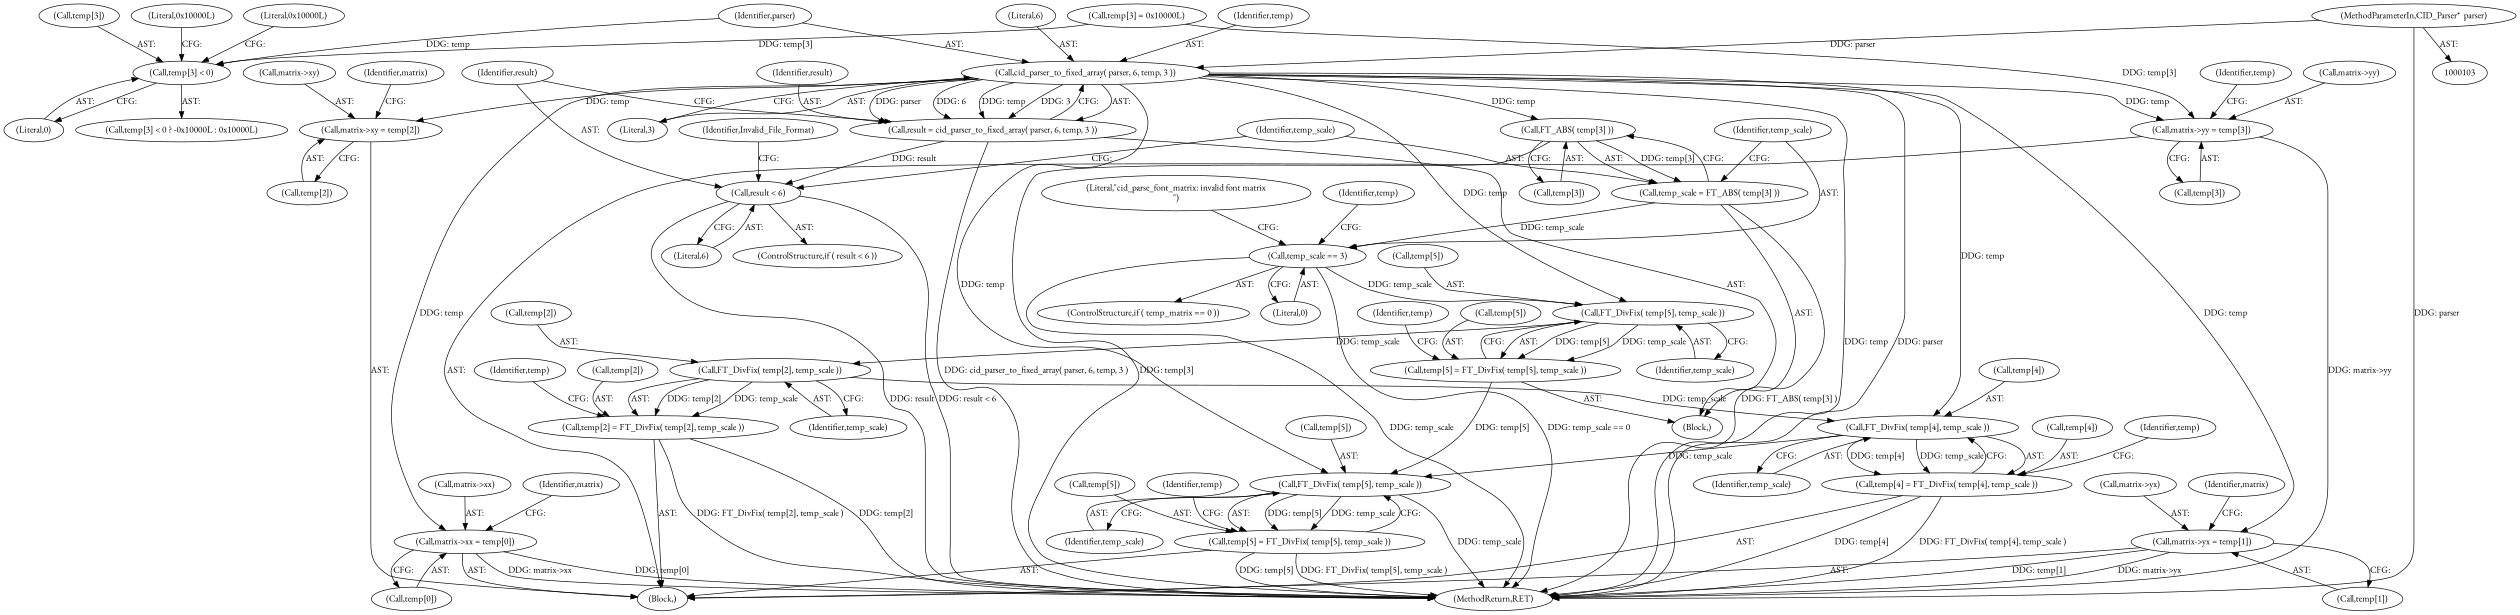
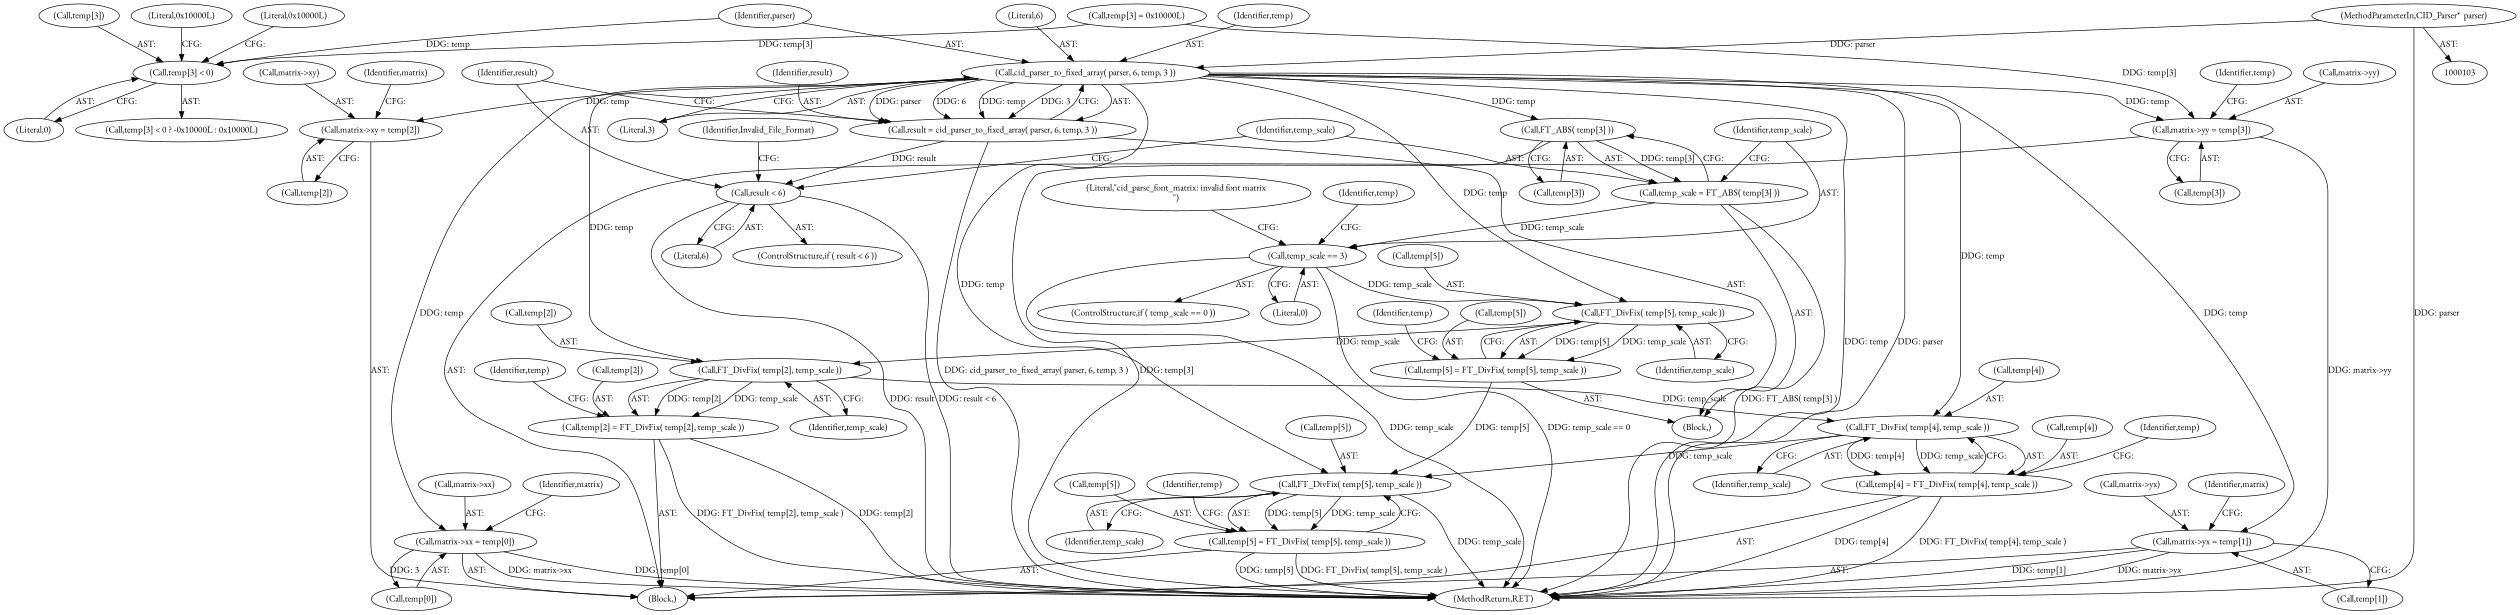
  digraph {
    fontname="EB Garamond"
    node [fontname="EB Garamond"]
    edge [fontname="EB Garamond"]
    n1 [label="(MethodParameterIn,CID_Parser*  parser)"]
    n2 [label="(Call,cid_parser_to_fixed_array( parser, 6, temp, 3 ))"]
    n3 [label="(MethodReturn,RET)"]
    1000103
    n5 [label="(Call,result = cid_parser_to_fixed_array( parser, 6, temp, 3 ))"]
    n6 [label="(Call,FT_ABS( temp[3] ))"]
    n7 [label="(Call,FT_DivFix( temp[5], temp_scale ))"]
    n8 [label="(Call,FT_DivFix( temp[5], temp_scale ))"]
    n9 [label="(Call,FT_DivFix( temp[2], temp_scale ))"]
    n10 [label="(Call,FT_DivFix( temp[4], temp_scale ))"]
    n11 [label="(Call,matrix->xx = temp[0])"]
    n12 [label="(Call,matrix->yx = temp[1])"]
    n13 [label="(Call,matrix->xy = temp[2])"]
    n14 [label="(Call,matrix->yy = temp[3])"]
    n15 [label="(Literal,3)"]
    n16 [label="(Call,result < 6)"]
    n17 [label="(Block,)"]
    n18 [label="(Call,temp_scale = FT_ABS( temp[3] ))"]
    n19 [label="(Call,temp[3])"]
    n20 [label="(Call,temp[5] = FT_DivFix( temp[5], temp_scale ))"]
    n21 [label="(Identifier,temp_scale)"]
    n22 [label="(Call,temp[5] = FT_DivFix( temp[5], temp_scale ))"]
    n23 [label="(Identifier,temp_scale)"]
    n24 [label="(Call,temp[2] = FT_DivFix( temp[2], temp_scale ))"]
    n25 [label="(Identifier,temp_scale)"]
    n26 [label="(Call,temp[4] = FT_DivFix( temp[4], temp_scale ))"]
    n27 [label="(Identifier,temp_scale)"]
    n28 [label="(Block,)"]
    n29 [label="(Call,temp[0])"]
    n30 [label="(Call,temp[1])"]
    n31 [label="(Call,temp[2])"]
    n32 [label="(Call,temp[3])"]
    n33 [label="(Call,temp[3] < 0)"]
    n34 [label="(Literal,0)"]
    n35 [label="(Call,temp[3] < 0 ? -0x10000L : 0x10000L)"]
    n36 [label="(ControlStructure,if ( result < 6 ))"]
    n37 [label="(Literal,6)"]
    n38 [label="(Call,temp_scale == 3)"]
    n39 [label="(Literal,0)"]
-   n40 [label="(ControlStructure,if ( temp_matrix == 0 ))"]
+   n40 [label="(ControlStructure,if ( temp_scale == 0 ))"]
    n41 [label="(Call,temp[3] = 0x10000L)"]
    n42 [label="(Call,matrix->yy)"]
    n43 [label="(Identifier,temp)"]
    n44 [label="(Identifier,temp)"]
    n45 [label="(Identifier,Invalid_File_Format)"]
    n46 [label="(Call,temp[5])"]
    n47 [label="(Identifier,result)"]
    n48 [label="(Identifier,temp)"]
    n49 [label="(Call,temp[5])"]
    n50 [label="(Identifier,matrix)"]
    n51 [label="(Identifier,temp)"]
    n52 [label="(Identifier,result)"]
    n53 [label="(Literal,6)"]
    n54 [label="(Call,temp[2])"]
    n55 [label="(Call,temp[5])"]
    n56 [label="(Call,temp[2])"]
    n57 [label="(Call,temp[4])"]
    n58 [label="(Call,temp[3])"]
    n59 [label="(Identifier,temp_scale)"]
    n60 [label="(Literal,0x10000L)"]
    n61 [label="(Call,temp[4])"]
    n62 [label="(Identifier,matrix)"]
    n63 [label="(Identifier,parser)"]
    n64 [label="(Call,matrix->xx)"]
    n65 [label="(Identifier,matrix)"]
    n66 [label="(Call,matrix->xy)"]
    n67 [label="(Identifier,temp)"]
    n68 [label="(Literal,0x10000L)"]
    n69 [label="(Identifier,temp)"]
    n70 [label="(Identifier,temp_scale)"]
    n71 [label="(Identifier,temp)"]
    n72 [label="(Call,matrix->yx)"]
    n73 [label="(Literal,\"cid_parse_font_matrix: invalid font matrix\n\")"]
    n74 [label="(Call,temp[5])"]
    n1 -> n2 [label="DDG: parser"]
    n1 -> n3 [label="DDG: parser"]
    n1 -> 1000103 [label="AST: "]
    n2 -> n3 [label="DDG: parser"]
    n2 -> n3 [label="DDG: temp"]
    n2 -> n5 [label="AST: "]
    n2 -> n5 [label="DDG: parser"]
    n2 -> n5 [label="DDG: 6"]
    n2 -> n5 [label="DDG: temp"]
    n2 -> n5 [label="DDG: 3"]
    n2 -> n6 [label="DDG: temp"]
    n2 -> n7 [label="DDG: temp"]
    n2 -> n8 [label="DDG: temp"]
+   n2 -> n9 [label="DDG: temp"]
    n2 -> n10 [label="DDG: temp"]
    n2 -> n11 [label="DDG: temp"]
    n2 -> n12 [label="DDG: temp"]
    n2 -> n13 [label="DDG: temp"]
    n2 -> n14 [label="DDG: temp"]
    n2 -> n15 [label="CFG: "]
    n5 -> n2 [label="CFG: "]
    n5 -> n3 [label="DDG: cid_parser_to_fixed_array( parser, 6, temp, 3 )"]
    n5 -> n16 [label="DDG: result"]
    n5 -> n17 [label="AST: "]
    n6 -> n3 [label="DDG: temp[3]"]
    n6 -> n18 [label="AST: "]
    n6 -> n18 [label="DDG: temp[3]"]
    n6 -> n19 [label="CFG: "]
    n7 -> n9 [label="DDG: temp_scale"]
    n7 -> n20 [label="AST: "]
    n7 -> n20 [label="DDG: temp[5]"]
    n7 -> n20 [label="DDG: temp_scale"]
    n7 -> n21 [label="CFG: "]
    n8 -> n3 [label="DDG: temp_scale"]
    n8 -> n22 [label="AST: "]
    n8 -> n22 [label="DDG: temp[5]"]
    n8 -> n22 [label="DDG: temp_scale"]
    n8 -> n23 [label="CFG: "]
    n9 -> n10 [label="DDG: temp_scale"]
    n9 -> n24 [label="AST: "]
    n9 -> n24 [label="DDG: temp[2]"]
    n9 -> n24 [label="DDG: temp_scale"]
    n9 -> n25 [label="CFG: "]
    n10 -> n8 [label="DDG: temp_scale"]
    n10 -> n26 [label="AST: "]
    n10 -> n26 [label="DDG: temp[4]"]
    n10 -> n26 [label="DDG: temp_scale"]
    n10 -> n27 [label="CFG: "]
    n11 -> n3 [label="DDG: temp[0]"]
    n11 -> n3 [label="DDG: matrix->xx"]
    n11 -> n28 [label="AST: "]
-   n11 -> n29 [label="CFG: "]
+   n11 -> n29 [label="DDG: 3"]
    n12 -> n3 [label="DDG: temp[1]"]
    n12 -> n3 [label="DDG: matrix->yx"]
    n12 -> n28 [label="AST: "]
    n12 -> n30 [label="CFG: "]
    n13 -> n28 [label="AST: "]
    n13 -> n31 [label="CFG: "]
    n14 -> n3 [label="DDG: matrix->yy"]
    n14 -> n28 [label="AST: "]
    n14 -> n32 [label="CFG: "]
    n15 -> n2 [label="AST: "]
    n16 -> n3 [label="DDG: result"]
    n16 -> n3 [label="DDG: result < 6"]
    n16 -> n36 [label="AST: "]
    n16 -> n37 [label="CFG: "]
    n18 -> n3 [label="DDG: FT_ABS( temp[3] )"]
    n18 -> n6 [label="CFG: "]
    n18 -> n17 [label="AST: "]
    n18 -> n38 [label="DDG: temp_scale"]
    n19 -> n6 [label="AST: "]
    n20 -> n7 [label="CFG: "]
    n20 -> n8 [label="DDG: temp[5]"]
    n20 -> n17 [label="AST: "]
    n21 -> n7 [label="AST: "]
    n22 -> n3 [label="DDG: FT_DivFix( temp[5], temp_scale )"]
    n22 -> n3 [label="DDG: temp[5]"]
    n22 -> n8 [label="CFG: "]
    n22 -> n28 [label="AST: "]
    n23 -> n8 [label="AST: "]
    n24 -> n3 [label="DDG: temp[2]"]
    n24 -> n3 [label="DDG: FT_DivFix( temp[2], temp_scale )"]
    n24 -> n28 [label="AST: "]
    n25 -> n9 [label="AST: "]
    n26 -> n3 [label="DDG: temp[4]"]
    n26 -> n3 [label="DDG: FT_DivFix( temp[4], temp_scale )"]
    n26 -> n10 [label="CFG: "]
    n26 -> n28 [label="AST: "]
    n27 -> n10 [label="AST: "]
    n29 -> n11 [label="AST: "]
    n30 -> n12 [label="AST: "]
    n31 -> n13 [label="AST: "]
    n32 -> n14 [label="AST: "]
    n33 -> n34 [label="CFG: "]
    n33 -> n35 [label="AST: "]
    n34 -> n33 [label="AST: "]
    n37 -> n16 [label="AST: "]
    n38 -> n3 [label="DDG: temp_scale"]
    n38 -> n3 [label="DDG: temp_scale == 0"]
    n38 -> n7 [label="DDG: temp_scale"]
    n38 -> n39 [label="CFG: "]
    n38 -> n40 [label="AST: "]
    n39 -> n38 [label="AST: "]
    n41 -> n14 [label="DDG: temp[3]"]
    n41 -> n33 [label="DDG: temp[3]"]
    n42 -> n14 [label="AST: "]
    n43 -> n26 [label="CFG: "]
    n44 -> n24 [label="CFG: "]
    n45 -> n16 [label="CFG: "]
    n46 -> n20 [label="AST: "]
    n47 -> n5 [label="AST: "]
    n48 -> n20 [label="CFG: "]
    n49 -> n22 [label="AST: "]
    n50 -> n13 [label="CFG: "]
    n51 -> n14 [label="CFG: "]
    n52 -> n5 [label="CFG: "]
    n52 -> n16 [label="AST: "]
    n53 -> n2 [label="AST: "]
    n54 -> n9 [label="AST: "]
    n55 -> n8 [label="AST: "]
    n56 -> n24 [label="AST: "]
    n57 -> n26 [label="AST: "]
    n58 -> n33 [label="AST: "]
    n59 -> n16 [label="CFG: "]
    n59 -> n18 [label="AST: "]
    n60 -> n33 [label="CFG: "]
    n61 -> n10 [label="AST: "]
    n62 -> n12 [label="CFG: "]
    n63 -> n2 [label="AST: "]
    n63 -> n33 [label="DDG: temp"]
    n64 -> n11 [label="AST: "]
    n65 -> n11 [label="CFG: "]
    n66 -> n13 [label="AST: "]
    n67 -> n38 [label="CFG: "]
    n68 -> n33 [label="CFG: "]
    n69 -> n22 [label="CFG: "]
    n70 -> n18 [label="CFG: "]
    n70 -> n38 [label="AST: "]
    n71 -> n2 [label="AST: "]
    n72 -> n12 [label="AST: "]
    n73 -> n38 [label="CFG: "]
    n74 -> n7 [label="AST: "]
  }
